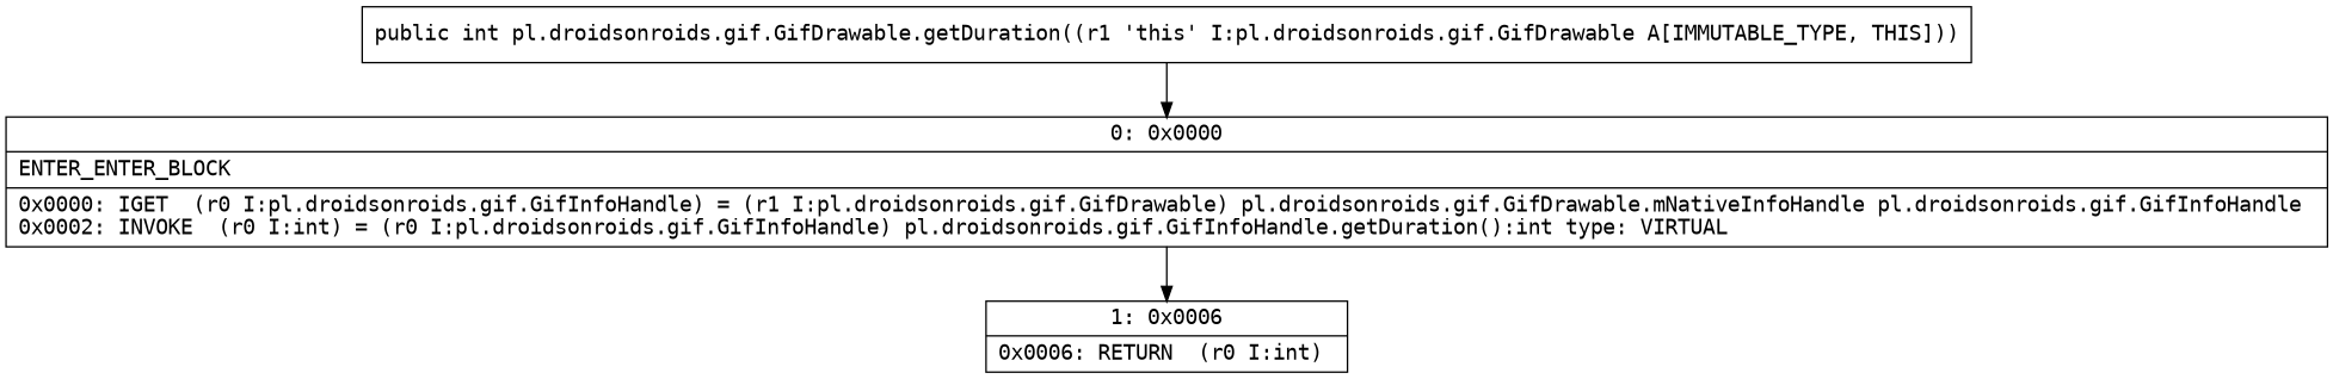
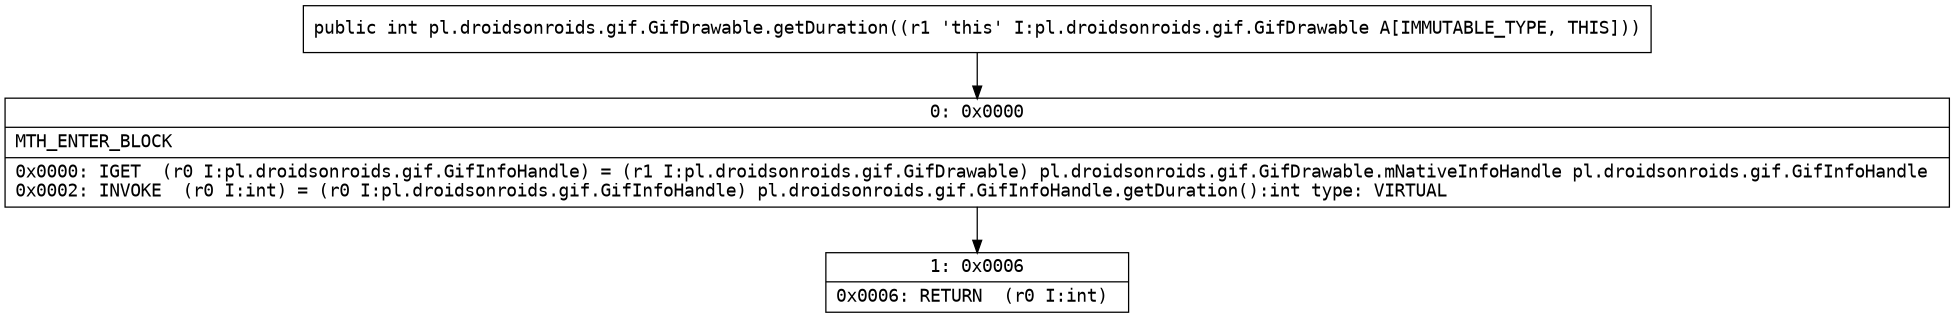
  digraph {
    fontname="DejaVu Sans Mono"
    node [shape=record fontname="DejaVu Sans Mono"]
    edge [fontname="DejaVu Sans Mono"]
-   n1 [label="{0\:\ 0x0000|ENTER_ENTER_BLOCK\l|0x0000: IGET  (r0 I:pl.droidsonroids.gif.GifInfoHandle) = (r1 I:pl.droidsonroids.gif.GifDrawable) pl.droidsonroids.gif.GifDrawable.mNativeInfoHandle pl.droidsonroids.gif.GifInfoHandle \l0x0002: INVOKE  (r0 I:int) = (r0 I:pl.droidsonroids.gif.GifInfoHandle) pl.droidsonroids.gif.GifInfoHandle.getDuration():int type: VIRTUAL \l}"]
+   n1 [label="{0\:\ 0x0000|MTH_ENTER_BLOCK\l|0x0000: IGET  (r0 I:pl.droidsonroids.gif.GifInfoHandle) = (r1 I:pl.droidsonroids.gif.GifDrawable) pl.droidsonroids.gif.GifDrawable.mNativeInfoHandle pl.droidsonroids.gif.GifInfoHandle \l0x0002: INVOKE  (r0 I:int) = (r0 I:pl.droidsonroids.gif.GifInfoHandle) pl.droidsonroids.gif.GifInfoHandle.getDuration():int type: VIRTUAL \l}"]
    n2 [label="{1\:\ 0x0006|0x0006: RETURN  (r0 I:int) \l}"]
    n3 [label="{public int pl.droidsonroids.gif.GifDrawable.getDuration((r1 'this' I:pl.droidsonroids.gif.GifDrawable A[IMMUTABLE_TYPE, THIS])) }"]
    n1 -> n2
    n3 -> n1
  }
